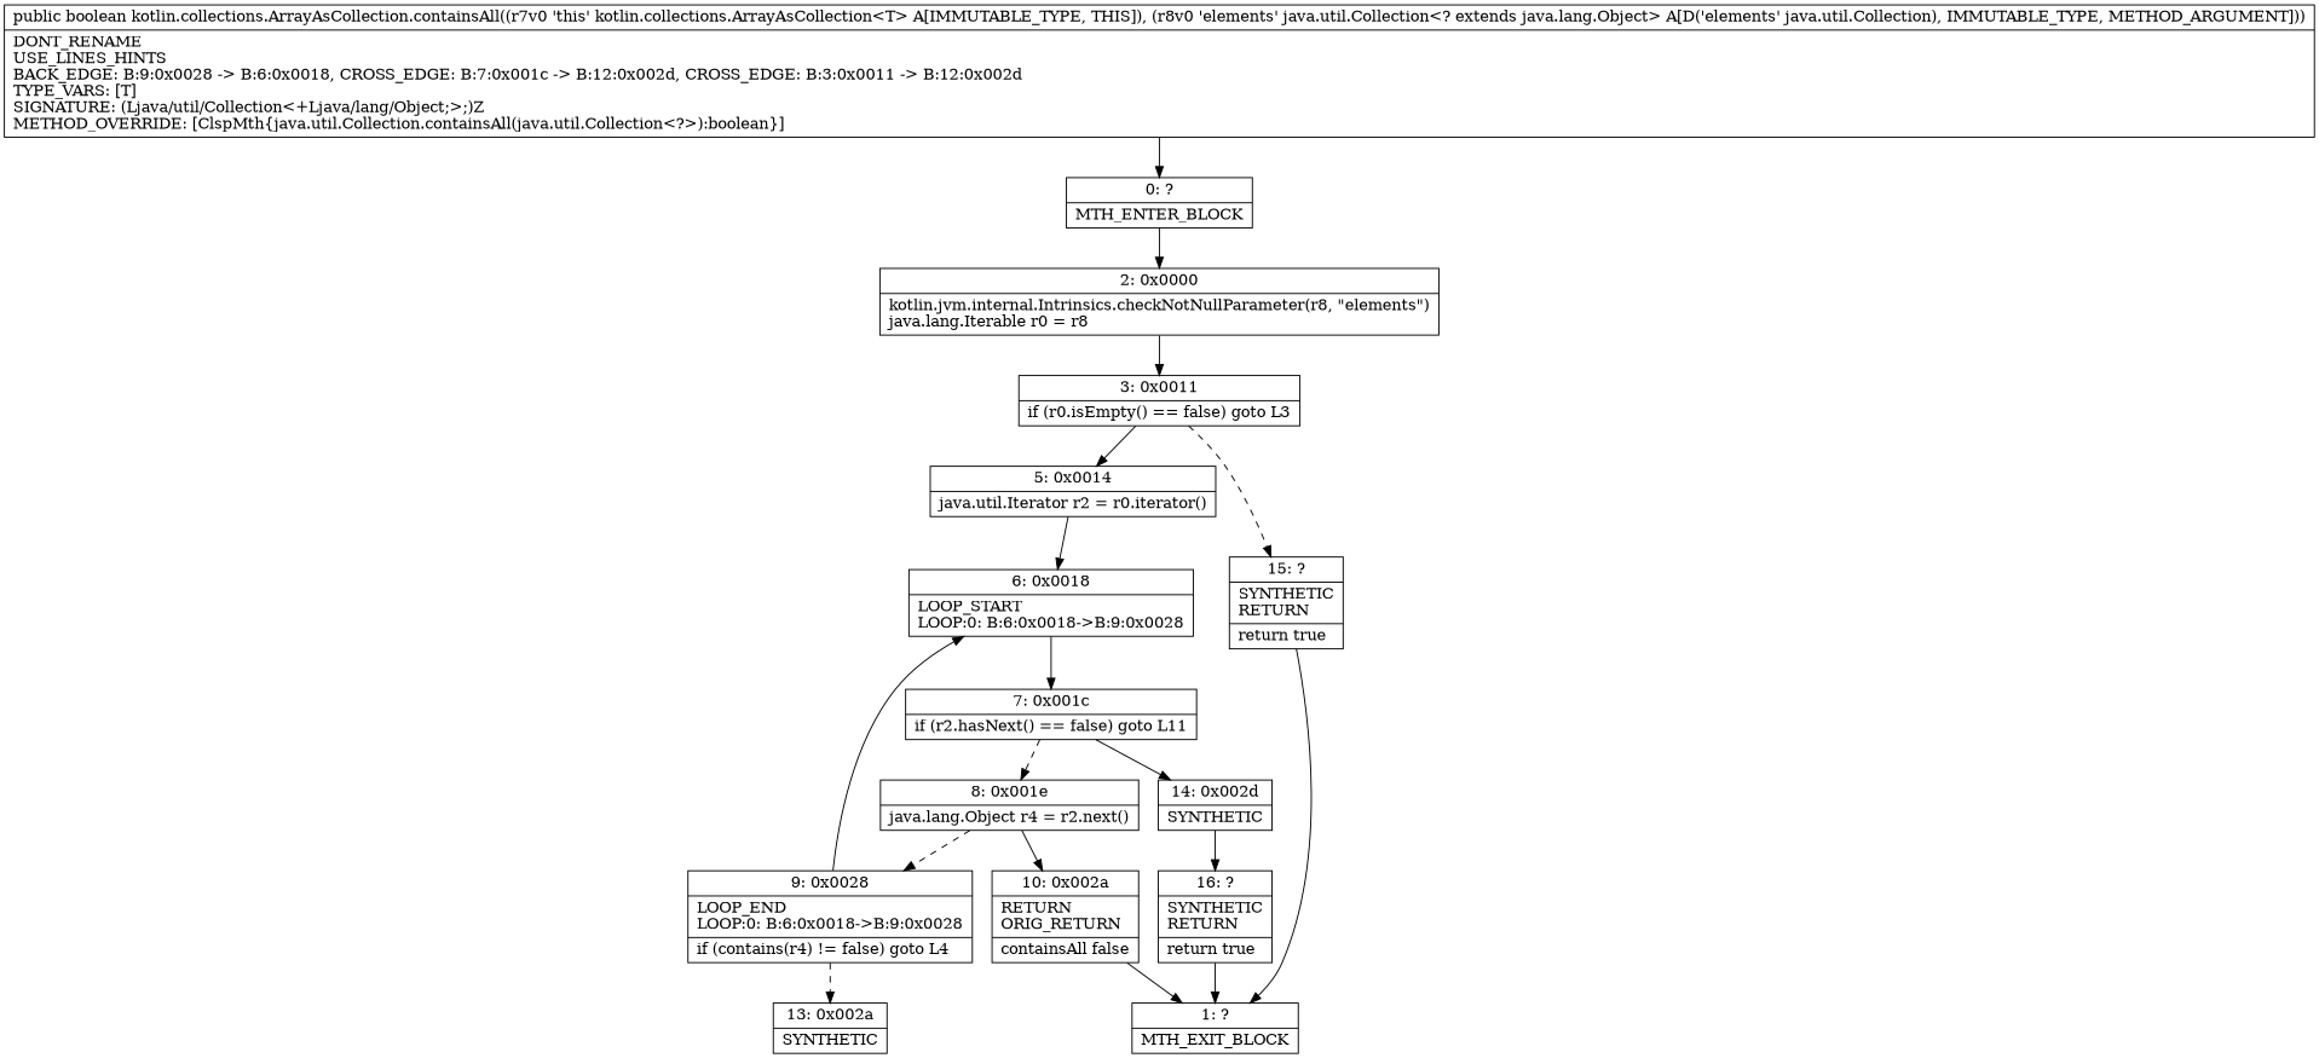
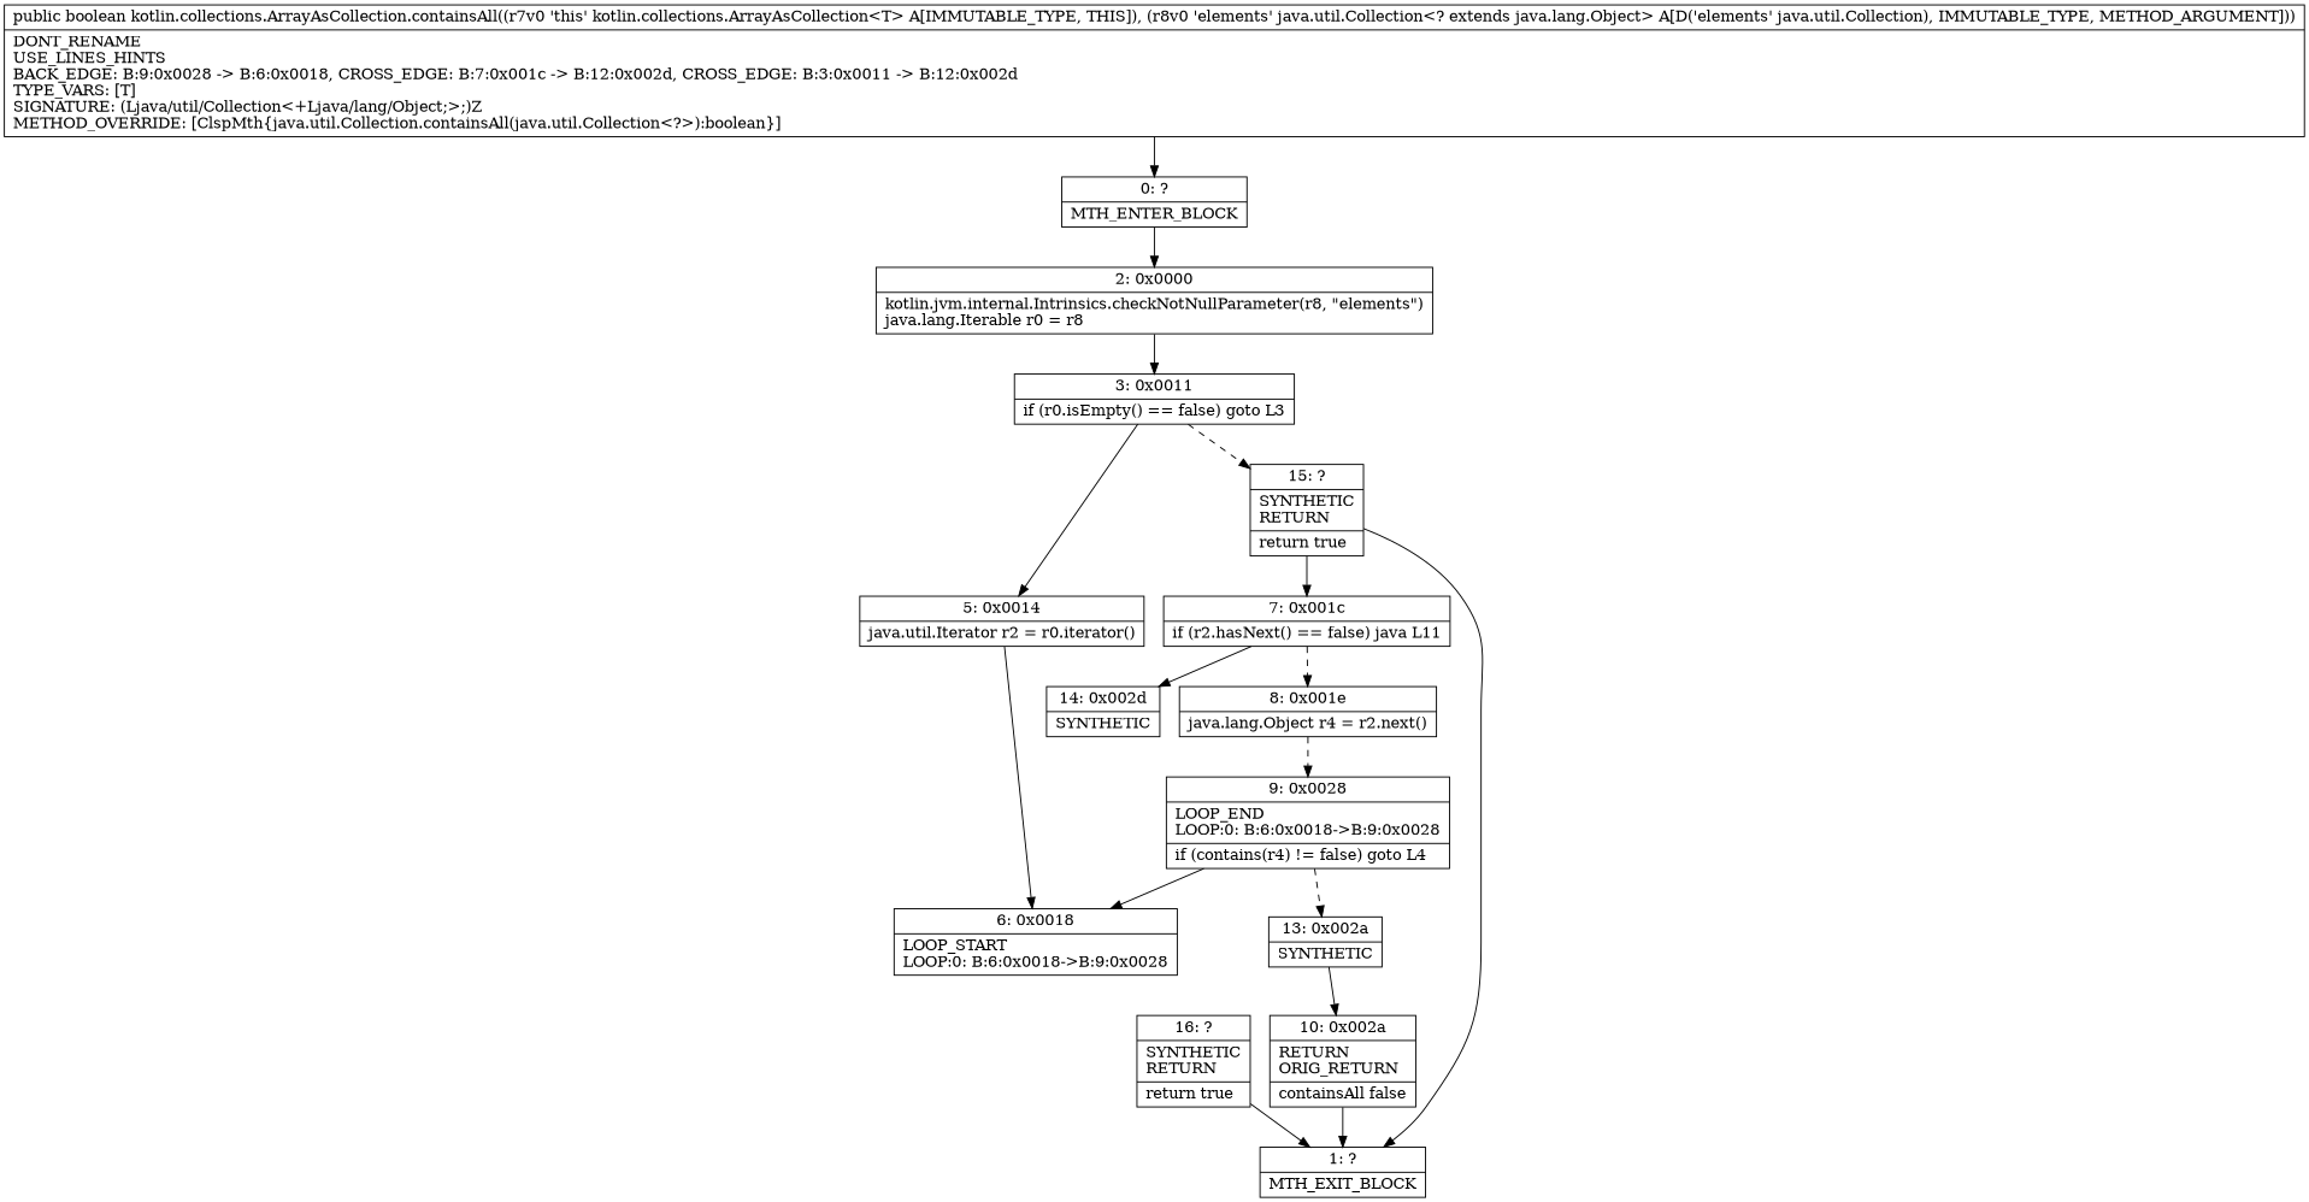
  digraph {
    node [shape=record]
    n1 [label="{0\:\ ?|MTH_ENTER_BLOCK\l}"]
    n2 [label="{2\:\ 0x0000|kotlin.jvm.internal.Intrinsics.checkNotNullParameter(r8, \"elements\")\ljava.lang.Iterable r0 = r8\l}"]
    n3 [label="{3\:\ 0x0011|if (r0.isEmpty() == false) goto L3\l}"]
    n4 [label="{5\:\ 0x0014|java.util.Iterator r2 = r0.iterator()\l}"]
    n5 [label="{15\:\ ?|SYNTHETIC\lRETURN\l|return true\l}"]
    n6 [label="{6\:\ 0x0018|LOOP_START\lLOOP:0: B:6:0x0018\-\>B:9:0x0028\l}"]
    n7 [label="{1\:\ ?|MTH_EXIT_BLOCK\l}"]
-   n8 [label="{7\:\ 0x001c|if (r2.hasNext() == false) goto L11\l}"]
+   n8 [label="{7\:\ 0x001c|if (r2.hasNext() == false) java L11\l}"]
    n9 [label="{8\:\ 0x001e|java.lang.Object r4 = r2.next()\l}"]
    n10 [label="{14\:\ 0x002d|SYNTHETIC\l}"]
    n11 [label="{9\:\ 0x0028|LOOP_END\lLOOP:0: B:6:0x0018\-\>B:9:0x0028\l|if (contains(r4) != false) goto L4\l}"]
    n12 [label="{16\:\ ?|SYNTHETIC\lRETURN\l|return true\l}"]
    n13 [label="{13\:\ 0x002a|SYNTHETIC\l}"]
    n14 [label="{10\:\ 0x002a|RETURN\lORIG_RETURN\l|containsAll false\l}"]
    n15 [label="{public boolean kotlin.collections.ArrayAsCollection.containsAll((r7v0 'this' kotlin.collections.ArrayAsCollection\<T\> A[IMMUTABLE_TYPE, THIS]), (r8v0 'elements' java.util.Collection\<? extends java.lang.Object\> A[D('elements' java.util.Collection), IMMUTABLE_TYPE, METHOD_ARGUMENT]))  | DONT_RENAME\lUSE_LINES_HINTS\lBACK_EDGE: B:9:0x0028 \-\> B:6:0x0018, CROSS_EDGE: B:7:0x001c \-\> B:12:0x002d, CROSS_EDGE: B:3:0x0011 \-\> B:12:0x002d\lTYPE_VARS: [T]\lSIGNATURE: (Ljava\/util\/Collection\<+Ljava\/lang\/Object;\>;)Z\lMETHOD_OVERRIDE: [ClspMth\{java.util.Collection.containsAll(java.util.Collection\<?\>):boolean\}]\l}"]
    n1 -> n2
    n2 -> n3
    n3 -> n4
    n3 -> n5 [style=dashed]
    n4 -> n6
    n5 -> n7
-   n6 -> n8
+   n5 -> n8
    n8 -> n9 [style=dashed]
    n8 -> n10
    n9 -> n11 [style=dashed]
-   n10 -> n12
    n11 -> n6
    n11 -> n13 [style=dashed]
    n12 -> n7
-   n9 -> n14
+   n13 -> n14
    n14 -> n7
    n15 -> n1
  }
